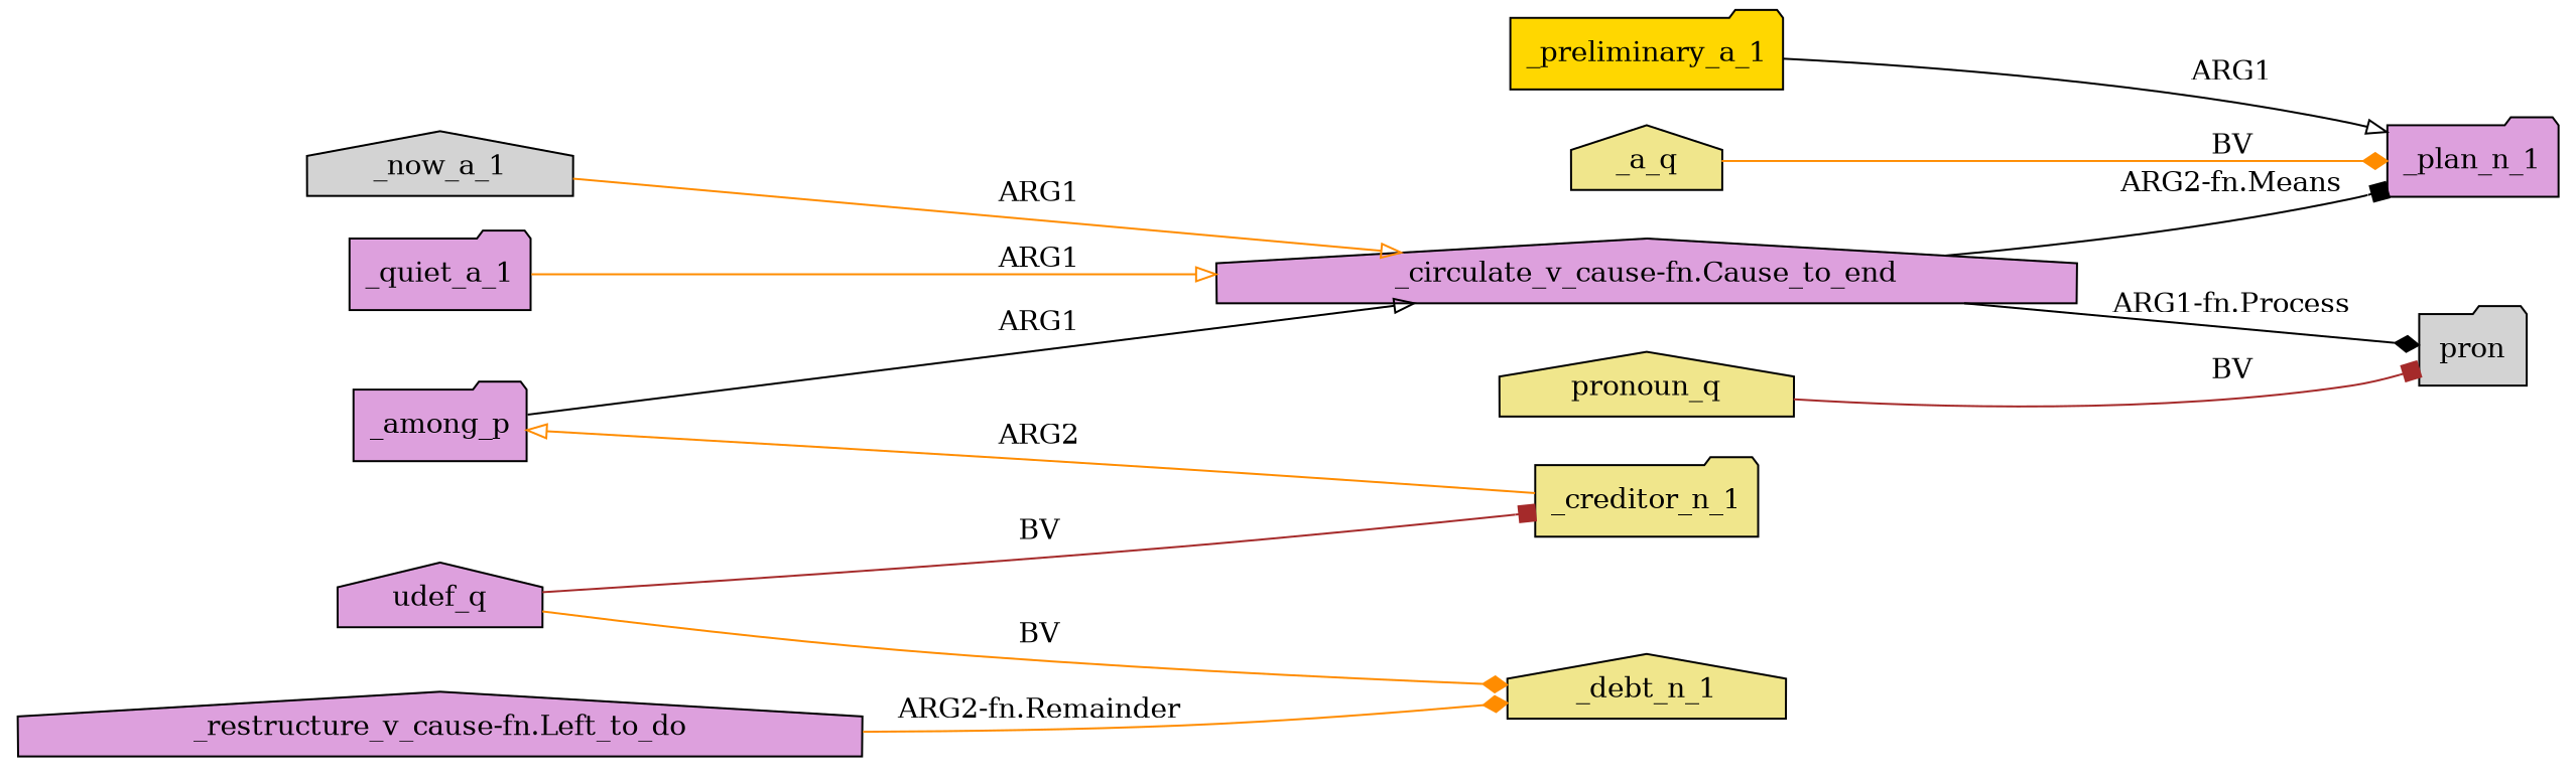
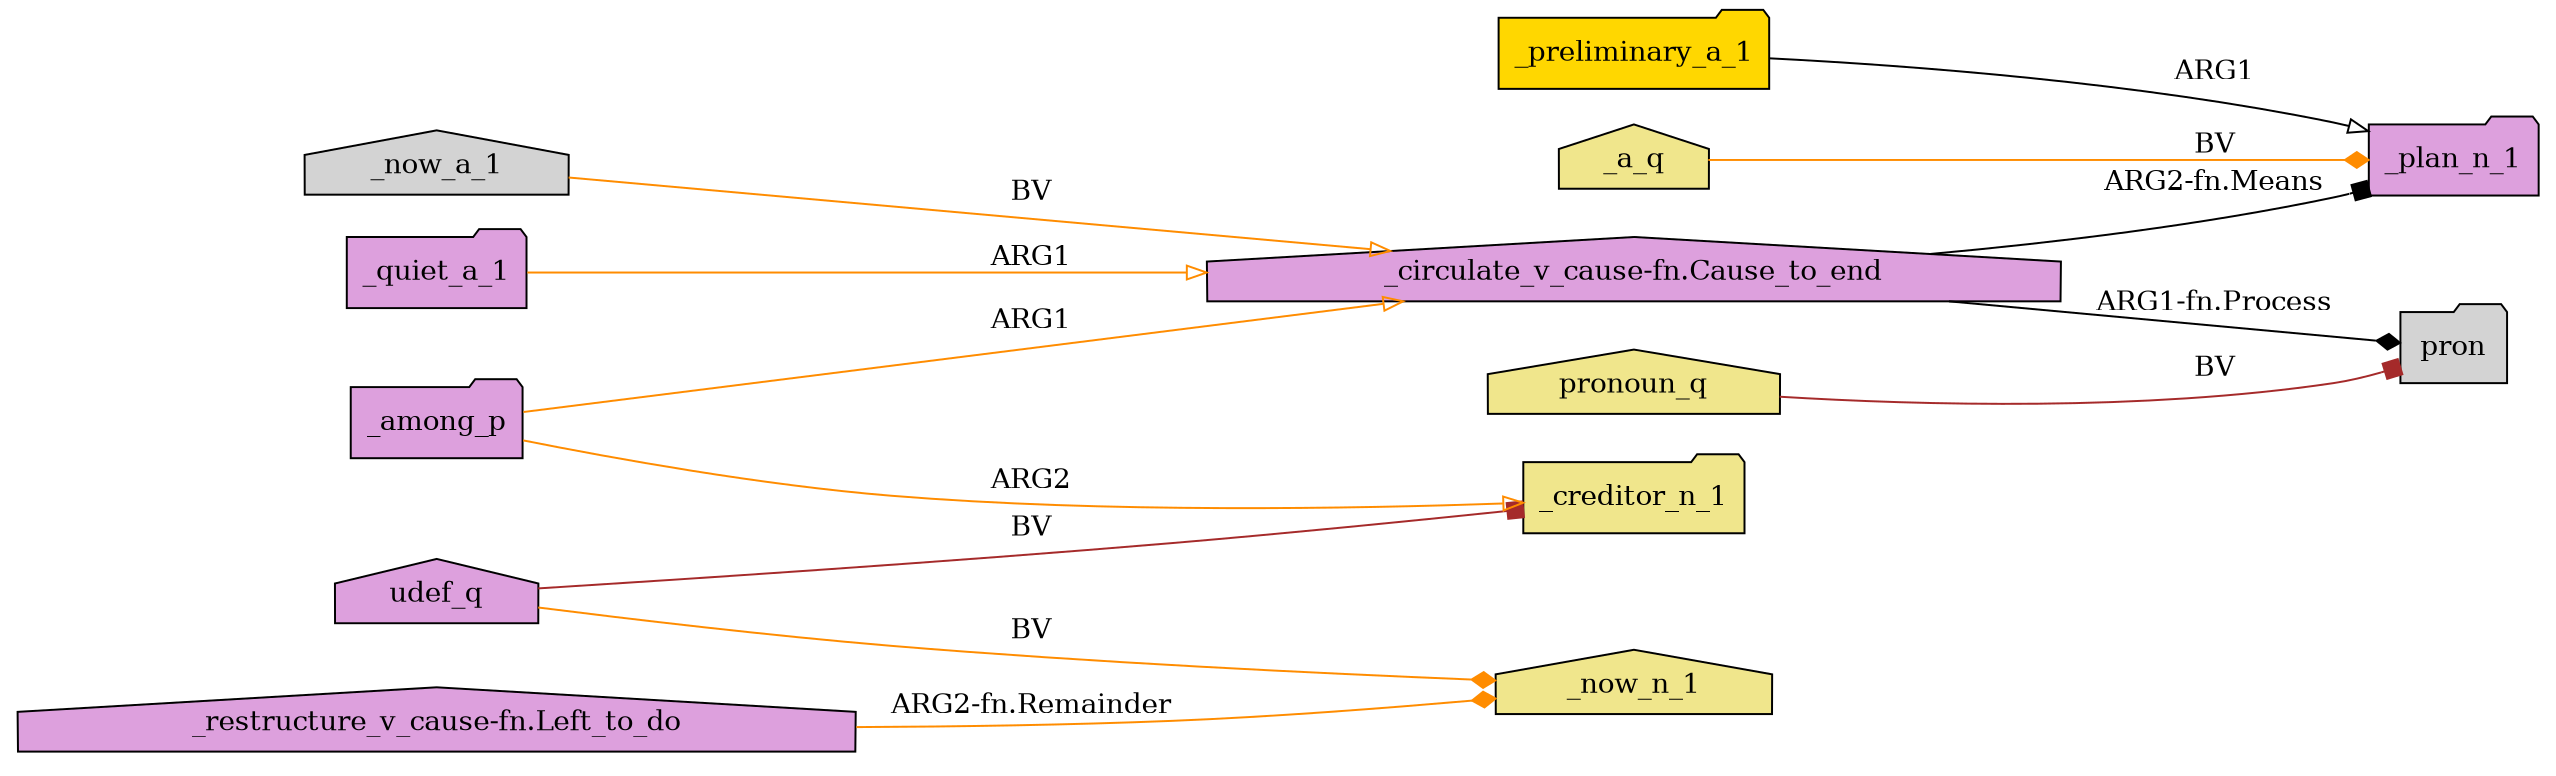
  digraph {
    rankdir=LR
    node [fillcolor=plum shape=house style=filled]
    edge [arrowhead=onormal color=darkorange]
    _quiet_a_1 [shape=folder]
    "_circulate_v_cause-fn.Cause_to_end"
    _plan_n_1 [shape=folder]
    pron [fillcolor=lightgrey shape=folder]
-   _debt_n_1 [fillcolor=khaki]
+   _debt_n_1 [fillcolor=khaki label=_now_n_1]
    udef_q
    _creditor_n_1 [fillcolor=khaki shape=folder]
    _among_p [shape=folder]
    _preliminary_a_1 [fillcolor=gold shape=folder]
    "_restructure_v_cause-fn.Left_to_do"
    _a_q [fillcolor=khaki]
    pronoun_q [fillcolor=khaki]
    _now_a_1 [fillcolor=lightgrey]
    _quiet_a_1 -> "_circulate_v_cause-fn.Cause_to_end" [label=ARG1]
    "_circulate_v_cause-fn.Cause_to_end" -> _plan_n_1 [arrowhead=box color=black label="ARG2-fn.Means"]
    "_circulate_v_cause-fn.Cause_to_end" -> pron [arrowhead=diamond color=black label="ARG1-fn.Process"]
    udef_q -> _debt_n_1 [arrowhead=diamond label=BV]
    udef_q -> _creditor_n_1 [arrowhead=box color=brown label=BV]
-   _among_p -> "_circulate_v_cause-fn.Cause_to_end" [color=black label=ARG1]
-   _creditor_n_1 -> _among_p [label=ARG2]
+   _among_p -> "_circulate_v_cause-fn.Cause_to_end" [label=ARG1]
+   _among_p -> _creditor_n_1 [label=ARG2]
    _preliminary_a_1 -> _plan_n_1 [color=black label=ARG1]
    "_restructure_v_cause-fn.Left_to_do" -> _debt_n_1 [arrowhead=diamond label="ARG2-fn.Remainder"]
    _a_q -> _plan_n_1 [arrowhead=diamond label=BV]
    pronoun_q -> pron [arrowhead=box color=brown label=BV]
-   _now_a_1 -> "_circulate_v_cause-fn.Cause_to_end" [label=ARG1]
+   _now_a_1 -> "_circulate_v_cause-fn.Cause_to_end" [label=BV]
  }
